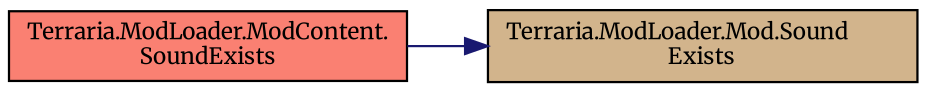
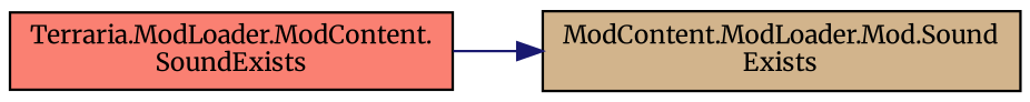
  digraph {
    rankdir=RL
    fontname=Merriweather
    node [color=black fontname=Merriweather fontsize=10 shape=record style=filled]
-   n1 [fillcolor=tan fontcolor=black height=0.2 label="Terraria.ModLoader.Mod.Sound\lExists" width=0.4]
+   n1 [fillcolor=tan fontcolor=black height=0.2 label="ModContent.ModLoader.Mod.Sound\lExists" width=0.4]
    n2 [fillcolor=salmon height=0.2 label="Terraria.ModLoader.ModContent.\lSoundExists" width=0.4]
    n1 -> n2 [color=midnightblue dir=back fontname=Merriweather fontsize=10 labelfontname=Helvetica labelfontsize=10 style=solid]
  }
